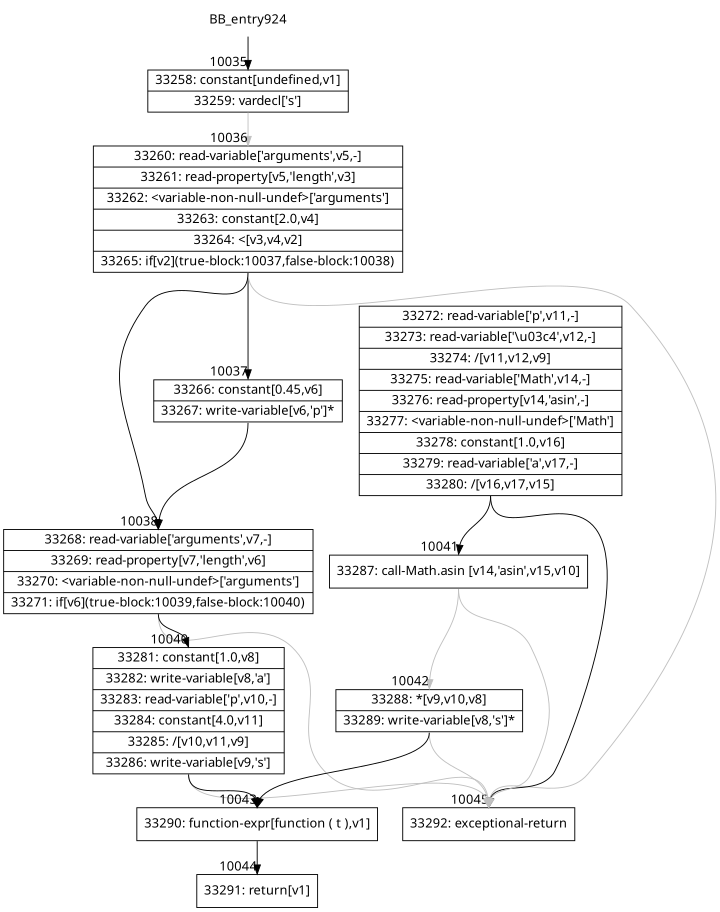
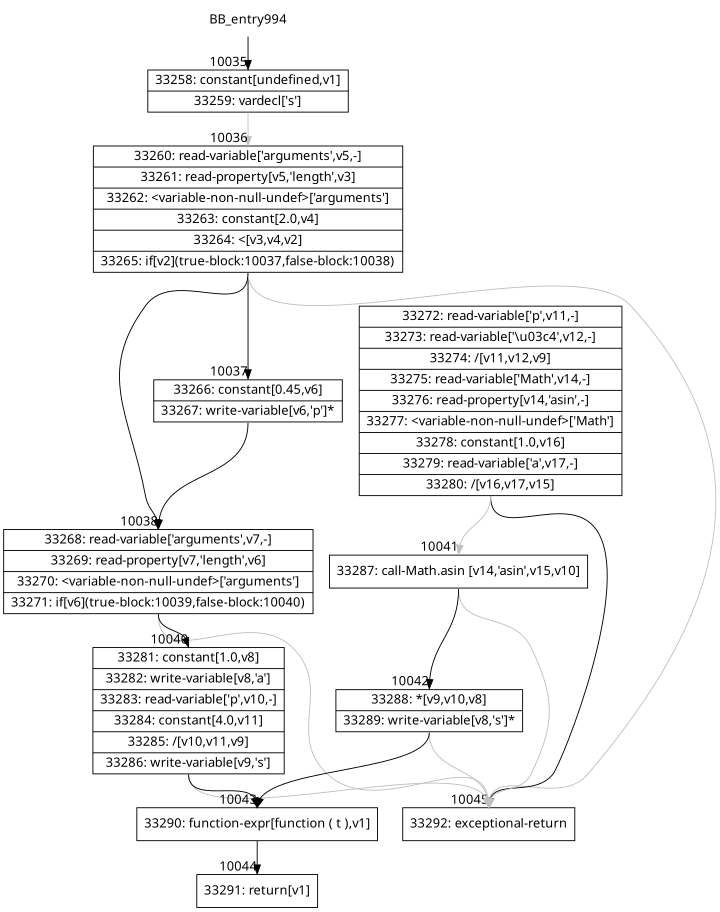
  digraph {
    fontname="Noto Sans"
    rankdir=TD
    node [fontname="Noto Sans" shape=record]
    edge [fontname="Noto Sans" headport=n tailport=s]
-   BB_entry924 [shape=none]
+   BB_entry924 [shape=none label=BB_entry994]
    n2 [label="{33258: constant[undefined,v1]|33259: vardecl['s']}"]
    n3 [label="{33260: read-variable['arguments',v5,-]|33261: read-property[v5,'length',v3]|33262: \<variable-non-null-undef\>['arguments']|33263: constant[2.0,v4]|33264: \<[v3,v4,v2]|33265: if[v2](true-block:10037,false-block:10038)}"]
    n4 [label="{33266: constant[0.45,v6]|33267: write-variable[v6,'p']*}"]
    n5 [label="{33268: read-variable['arguments',v7,-]|33269: read-property[v7,'length',v6]|33270: \<variable-non-null-undef\>['arguments']|33271: if[v6](true-block:10039,false-block:10040)}"]
    n6 [label="{33292: exceptional-return}"]
    n7 [label="{33281: constant[1.0,v8]|33282: write-variable[v8,'a']|33283: read-variable['p',v10,-]|33284: constant[4.0,v11]|33285: /[v10,v11,v9]|33286: write-variable[v9,'s']}"]
    n8 [label="{33272: read-variable['p',v11,-]|33273: read-variable['\\u03c4',v12,-]|33274: /[v11,v12,v9]|33275: read-variable['Math',v14,-]|33276: read-property[v14,'asin',-]|33277: \<variable-non-null-undef\>['Math']|33278: constant[1.0,v16]|33279: read-variable['a',v17,-]|33280: /[v16,v17,v15]}"]
    n9 [label="{33287: call-Math.asin [v14,'asin',v15,v10]}"]
    n10 [label="{33290: function-expr[function ( t ),v1]}"]
    n11 [label="{33288: *[v9,v10,v8]|33289: write-variable[v8,'s']*}"]
    n12 [label="{33291: return[v1]}"]
    BB_entry924 -> n2 [headlabel="    10035"]
    n2 -> n3 [color=gray headlabel="      10036"]
    n3 -> n4 [headlabel="      10037"]
    n3 -> n5 [headlabel="      10038"]
    n3 -> n6 [color=gray headlabel="      10045"]
    n4 -> n5
    n5 -> n6 [color=gray]
    n5 -> n7 [headlabel="      10040"]
    n7 -> n6 [color=gray]
    n7 -> n10 [headlabel="      10043"]
    n8 -> n6 [color=black]
-   n8 -> n9 [headlabel="      10041"]
+   n8 -> n9 [headlabel="      10041" color=gray]
    n9 -> n6 [color=gray]
-   n9 -> n11 [headlabel="      10042" color=gray]
+   n9 -> n11 [headlabel="      10042"]
    n10 -> n12 [headlabel="      10044"]
    n11 -> n6 [color=gray]
    n11 -> n10
  }
